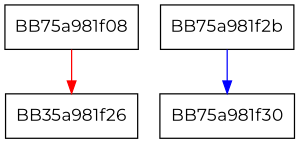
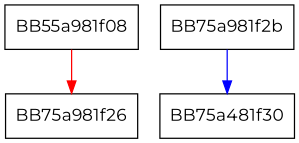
  digraph {
    fontname=Montserrat
    splines=ortho
    node [fontname=Montserrat shape=box]
    edge [fontname=Montserrat]
-   BB75a981f08
-   BB75a981f26 [label=BB35a981f26]
+   BB75a981f08 [label=BB55a981f08]
+   BB75a981f26
    BB75a981f2b
-   BB75a981f30
+   BB75a981f30 [label=BB75a481f30]
    BB75a981f08 -> BB75a981f26 [color=red]
    BB75a981f2b -> BB75a981f30 [color=blue]
  }
